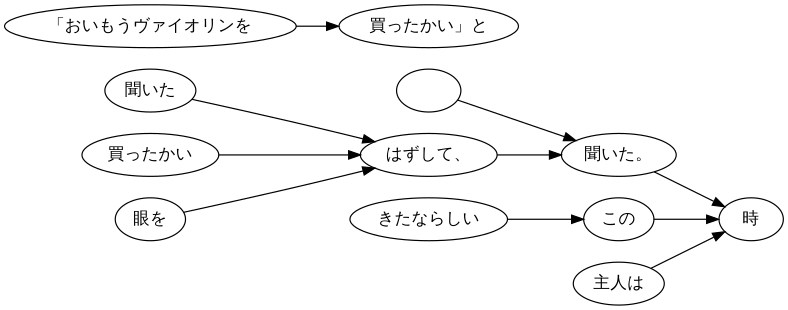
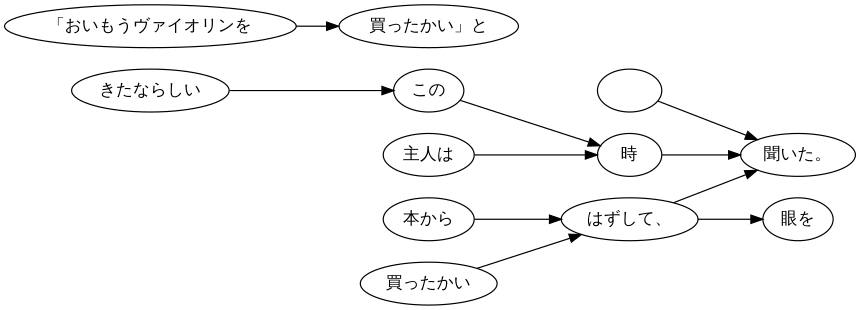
  digraph {
    rankdir=LR
    n1 [label="　"]
    n2 [label="聞いた。"]
    n3 [label="この"]
    n4 [label="時"]
    n5 [label="主人は"]
    n6 [label="きたならしい"]
-   n7 [label="聞いた"]
+   n7 [label="本から"]
    n8 [label="はずして、"]
    n9 [label="買ったかい"]
    n10 [label="眼を"]
    n11 [label="「おいもうヴァイオリンを"]
    n12 [label="買ったかい」と"]
    n1 -> n2
    n3 -> n4
-   n2 -> n4
+   n4 -> n2
    n5 -> n4
    n6 -> n3
    n7 -> n8
    n8 -> n2
    n9 -> n8
-   n10 -> n8
+   n8 -> n10
    n11 -> n12
  }
